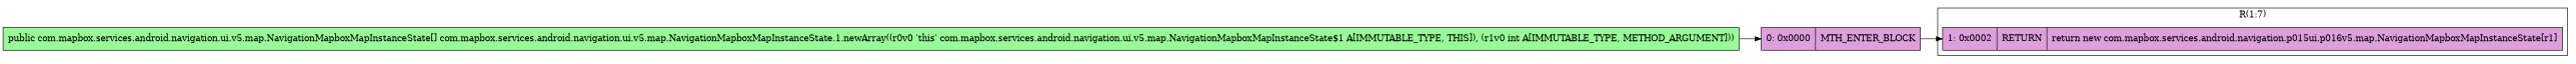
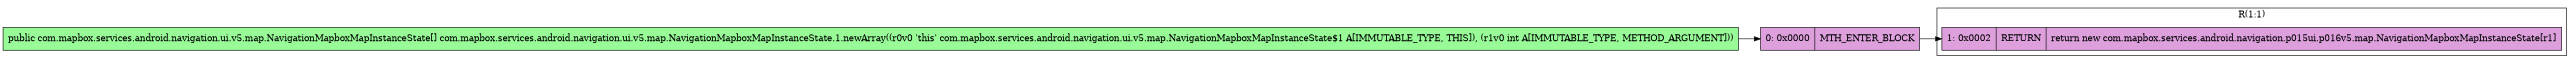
  digraph {
    rankdir=LR
    node [color=black shape=record style=filled fillcolor=plum]
    n1 [label="{1\:\ 0x0002|RETURN\l|return new com.mapbox.services.android.navigation.p015ui.p016v5.map.NavigationMapboxMapInstanceState[r1]\l}"]
    n2 [label="{0\:\ 0x0000|MTH_ENTER_BLOCK\l}"]
    n3 [label="{public com.mapbox.services.android.navigation.ui.v5.map.NavigationMapboxMapInstanceState[] com.mapbox.services.android.navigation.ui.v5.map.NavigationMapboxMapInstanceState.1.newArray((r0v0 'this' com.mapbox.services.android.navigation.ui.v5.map.NavigationMapboxMapInstanceState$1 A[IMMUTABLE_TYPE, THIS]), (r1v0 int A[IMMUTABLE_TYPE, METHOD_ARGUMENT])) }" fillcolor=palegreen]
    subgraph cluster_1 {
-     label="R(1:7)"
+     label="R(1:1)"
      n1
    }
    n2 -> n1
    n3 -> n2
  }
